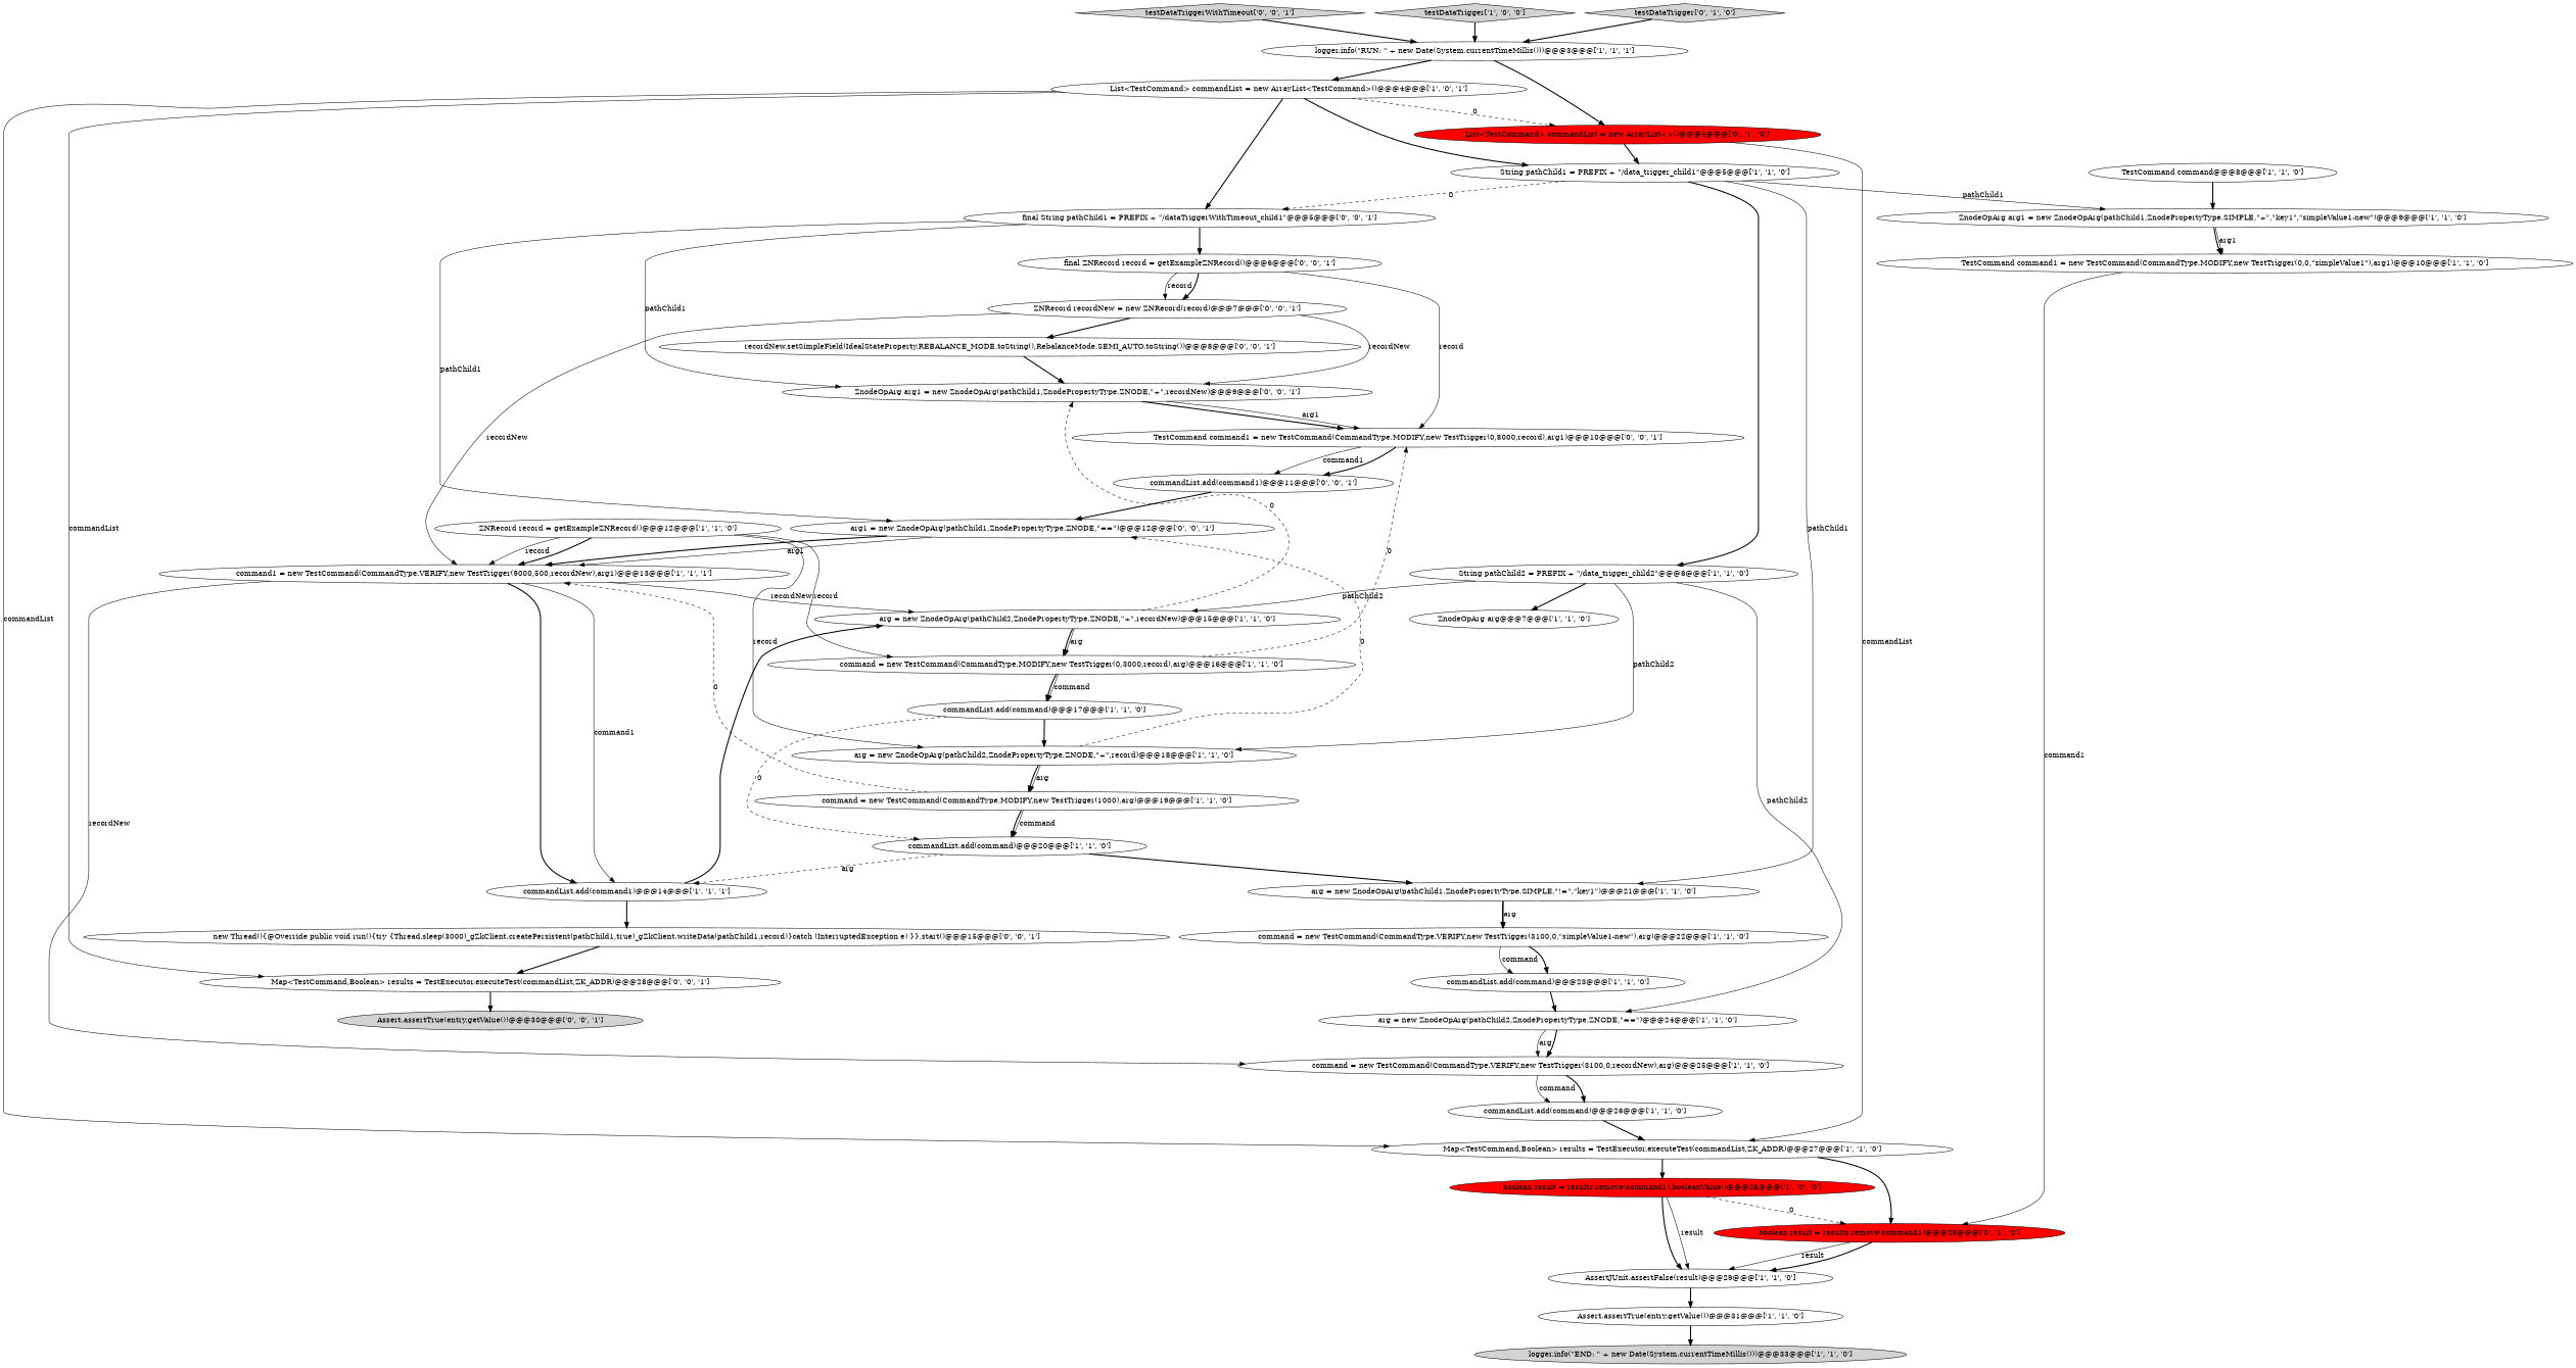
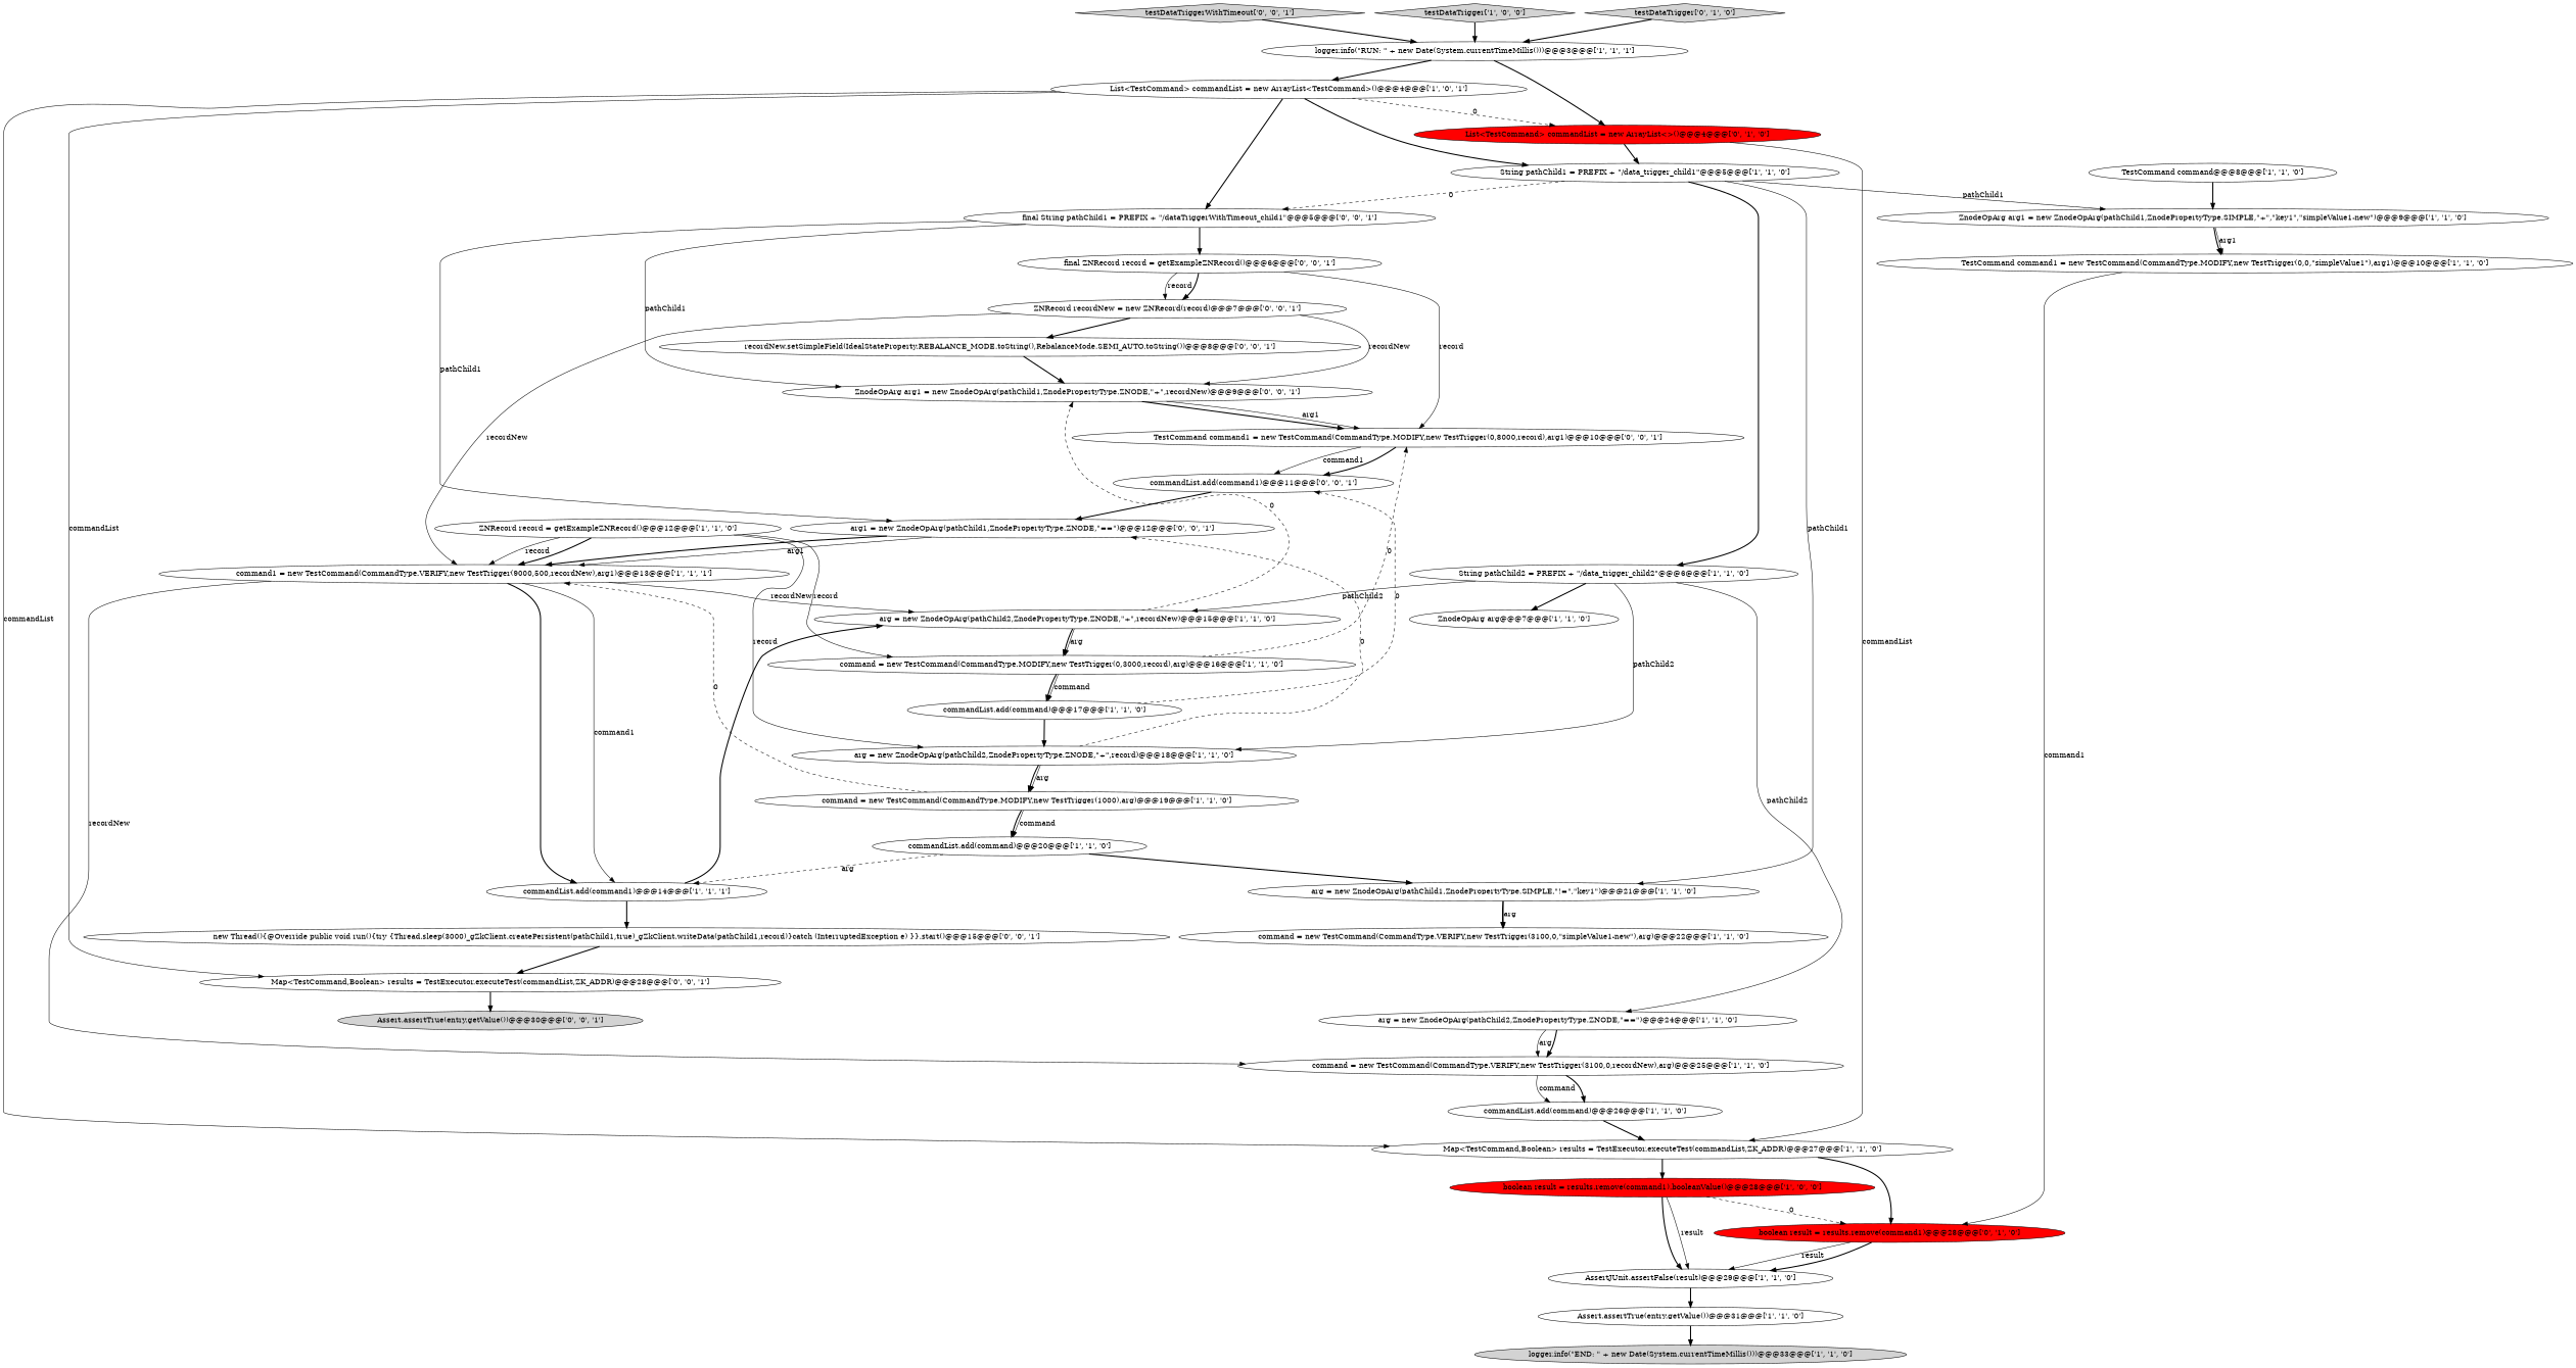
  digraph {
    node [fillcolor=white shape=ellipse style=filled]
    edge [style=bold]
    n1 [label="TestCommand command1 = new TestCommand(CommandType.MODIFY,new TestTrigger(0,0,\"simpleValue1\"),arg1)@@@10@@@['1', '1', '0']"]
    n2 [fillcolor=red label="boolean result = results.remove(command1)@@@28@@@['0', '1', '0']"]
    n3 [label="AssertJUnit.assertFalse(result)@@@29@@@['1', '1', '0']"]
    n4 [label="arg = new ZnodeOpArg(pathChild1,ZnodePropertyType.SIMPLE,\"!=\",\"key1\")@@@21@@@['1', '1', '0']"]
    n5 [label="command = new TestCommand(CommandType.VERIFY,new TestTrigger(3100,0,\"simpleValue1-new\"),arg)@@@22@@@['1', '1', '0']"]
-   n6 [label="commandList.add(command)@@@23@@@['1', '1', '0']"]
    n7 [label="ZnodeOpArg arg@@@7@@@['1', '1', '0']"]
    n8 [label="TestCommand command@@@8@@@['1', '1', '0']"]
    n9 [label="ZnodeOpArg arg1 = new ZnodeOpArg(pathChild1,ZnodePropertyType.SIMPLE,\"+\",\"key1\",\"simpleValue1-new\")@@@9@@@['1', '1', '0']"]
    n10 [label="arg = new ZnodeOpArg(pathChild2,ZnodePropertyType.ZNODE,\"==\")@@@24@@@['1', '1', '0']"]
    n11 [label="command1 = new TestCommand(CommandType.VERIFY,new TestTrigger(9000,500,recordNew),arg1)@@@13@@@['1', '1', '1']"]
    n12 [label="arg = new ZnodeOpArg(pathChild2,ZnodePropertyType.ZNODE,\"+\",recordNew)@@@15@@@['1', '1', '0']"]
    n13 [label="command = new TestCommand(CommandType.VERIFY,new TestTrigger(3100,0,recordNew),arg)@@@25@@@['1', '1', '0']"]
    n14 [label="commandList.add(command1)@@@14@@@['1', '1', '1']"]
    n15 [label="command = new TestCommand(CommandType.MODIFY,new TestTrigger(0,3000,record),arg)@@@16@@@['1', '1', '0']"]
    n16 [label="ZnodeOpArg arg1 = new ZnodeOpArg(pathChild1,ZnodePropertyType.ZNODE,\"+\",recordNew)@@@9@@@['0', '0', '1']"]
    n17 [label="commandList.add(command)@@@26@@@['1', '1', '0']"]
    n18 [label="new Thread(){@Override public void run(){try {Thread.sleep(3000)_gZkClient.createPersistent(pathChild1,true)_gZkClient.writeData(pathChild1,record)}catch (InterruptedException e) }}.start()@@@15@@@['0', '0', '1']"]
    n19 [label="arg1 = new ZnodeOpArg(pathChild1,ZnodePropertyType.ZNODE,\"==\")@@@12@@@['0', '0', '1']"]
    n20 [label="List<TestCommand> commandList = new ArrayList<TestCommand>()@@@4@@@['1', '0', '1']"]
    n21 [fillcolor=red label="List<TestCommand> commandList = new ArrayList<>()@@@4@@@['0', '1', '0']"]
    n22 [label="String pathChild1 = PREFIX + \"/data_trigger_child1\"@@@5@@@['1', '1', '0']"]
    n23 [label="Map<TestCommand,Boolean> results = TestExecutor.executeTest(commandList,ZK_ADDR)@@@28@@@['0', '0', '1']"]
    n24 [label="Map<TestCommand,Boolean> results = TestExecutor.executeTest(commandList,ZK_ADDR)@@@27@@@['1', '1', '0']"]
    n25 [label="final String pathChild1 = PREFIX + \"/dataTriggerWithTimeout_child1\"@@@5@@@['0', '0', '1']"]
    n26 [label="String pathChild2 = PREFIX + \"/data_trigger_child2\"@@@6@@@['1', '1', '0']"]
    n27 [fillcolor=lightgray label="Assert.assertTrue(entry.getValue())@@@30@@@['0', '0', '1']"]
    n28 [fillcolor=red label="boolean result = results.remove(command1).booleanValue()@@@28@@@['1', '0', '0']"]
    n29 [label="final ZNRecord record = getExampleZNRecord()@@@6@@@['0', '0', '1']"]
    n30 [fillcolor=lightgray label="testDataTriggerWithTimeout['0', '0', '1']" shape=diamond]
    n31 [label="logger.info(\"RUN: \" + new Date(System.currentTimeMillis()))@@@3@@@['1', '1', '1']"]
    n32 [label="commandList.add(command)@@@17@@@['1', '1', '0']"]
    n33 [label="TestCommand command1 = new TestCommand(CommandType.MODIFY,new TestTrigger(0,8000,record),arg1)@@@10@@@['0', '0', '1']"]
    n34 [label="ZNRecord recordNew = new ZNRecord(record)@@@7@@@['0', '0', '1']"]
    n35 [label="recordNew.setSimpleField(IdealStateProperty.REBALANCE_MODE.toString(),RebalanceMode.SEMI_AUTO.toString())@@@8@@@['0', '0', '1']"]
    n36 [label="commandList.add(command1)@@@11@@@['0', '0', '1']"]
    n37 [fillcolor=lightgray label="testDataTrigger['1', '0', '0']" shape=diamond]
    n38 [label="arg = new ZnodeOpArg(pathChild2,ZnodePropertyType.ZNODE,\"+\",record)@@@18@@@['1', '1', '0']"]
    n39 [label="command = new TestCommand(CommandType.MODIFY,new TestTrigger(1000),arg)@@@19@@@['1', '1', '0']"]
    n40 [label="commandList.add(command)@@@20@@@['1', '1', '0']"]
    n41 [label="Assert.assertTrue(entry.getValue())@@@31@@@['1', '1', '0']"]
    n42 [fillcolor=lightgray label="logger.info(\"END: \" + new Date(System.currentTimeMillis()))@@@33@@@['1', '1', '0']"]
    n43 [fillcolor=lightgray label="testDataTrigger['0', '1', '0']" shape=diamond]
    n44 [label="ZNRecord record = getExampleZNRecord()@@@12@@@['1', '1', '0']"]
    n1 -> n2 [label=command1 style=solid]
    n2 -> n3 [label=result style=solid]
    n2 -> n3
    n3 -> n41
    n4 -> n5 [label=arg style=solid]
    n4 -> n5
-   n5 -> n6
-   n5 -> n6 [label=command style=solid]
-   n6 -> n10
    n8 -> n9
    n9 -> n1
    n9 -> n1 [label=arg1 style=solid]
    n10 -> n13 [label=arg style=solid]
    n10 -> n13
    n11 -> n12 [label=recordNew style=solid]
    n11 -> n13 [label=recordNew style=solid]
    n11 -> n14 [label=command1 style=solid]
    n11 -> n14
    n12 -> n15
    n12 -> n15 [label=arg style=solid]
    n12 -> n16 [label=0 style=dashed]
    n13 -> n17
    n13 -> n17 [label=command style=solid]
    n14 -> n12
    n14 -> n18
    n15 -> n32
    n15 -> n32 [label=command style=solid]
    n15 -> n33 [label=0 style=dashed]
    n16 -> n33
    n16 -> n33 [label=arg1 style=solid]
    n17 -> n24
    n18 -> n23
    n19 -> n11 [label=arg1 style=solid]
    n19 -> n11
    n20 -> n21 [label=0 style=dashed]
    n20 -> n22
    n20 -> n23 [label=commandList style=solid]
    n20 -> n24 [label=commandList style=solid]
    n20 -> n25
    n21 -> n22
    n21 -> n24 [label=commandList style=solid]
    n22 -> n4 [label=pathChild1 style=solid]
    n22 -> n9 [label=pathChild1 style=solid]
    n22 -> n25 [label=0 style=dashed]
    n22 -> n26
    n23 -> n27
    n24 -> n2
    n24 -> n28
    n25 -> n16 [label=pathChild1 style=solid]
    n25 -> n19 [label=pathChild1 style=solid]
    n25 -> n29
    n26 -> n7
    n26 -> n10 [label=pathChild2 style=solid]
    n26 -> n12 [label=pathChild2 style=solid]
    n26 -> n38 [label=pathChild2 style=solid]
    n28 -> n2 [label=0 style=dashed]
    n28 -> n3
    n28 -> n3 [label=result style=solid]
    n29 -> n33 [label=record style=solid]
    n29 -> n34 [label=record style=solid]
    n29 -> n34
    n30 -> n31
    n31 -> n20
    n31 -> n21
-   n32 -> n40 [label=0 style=dashed]
+   n32 -> n36 [label=0 style=dashed]
    n32 -> n38
    n33 -> n36 [label=command1 style=solid]
    n33 -> n36
    n34 -> n11 [label=recordNew style=solid]
    n34 -> n16 [label=recordNew style=solid]
    n34 -> n35
    n35 -> n16
    n36 -> n19
    n37 -> n31
    n38 -> n19 [label=0 style=dashed]
    n38 -> n39
    n38 -> n39 [label=arg style=solid]
    n39 -> n11 [label=0 style=dashed]
    n39 -> n40
    n39 -> n40 [label=command style=solid]
    n40 -> n4
    n40 -> n14 [label=arg style=dashed]
    n41 -> n42
    n43 -> n31
    n44 -> n11
    n44 -> n11 [label=record style=solid]
    n44 -> n15 [label=record style=solid]
    n44 -> n38 [label=record style=solid]
  }
